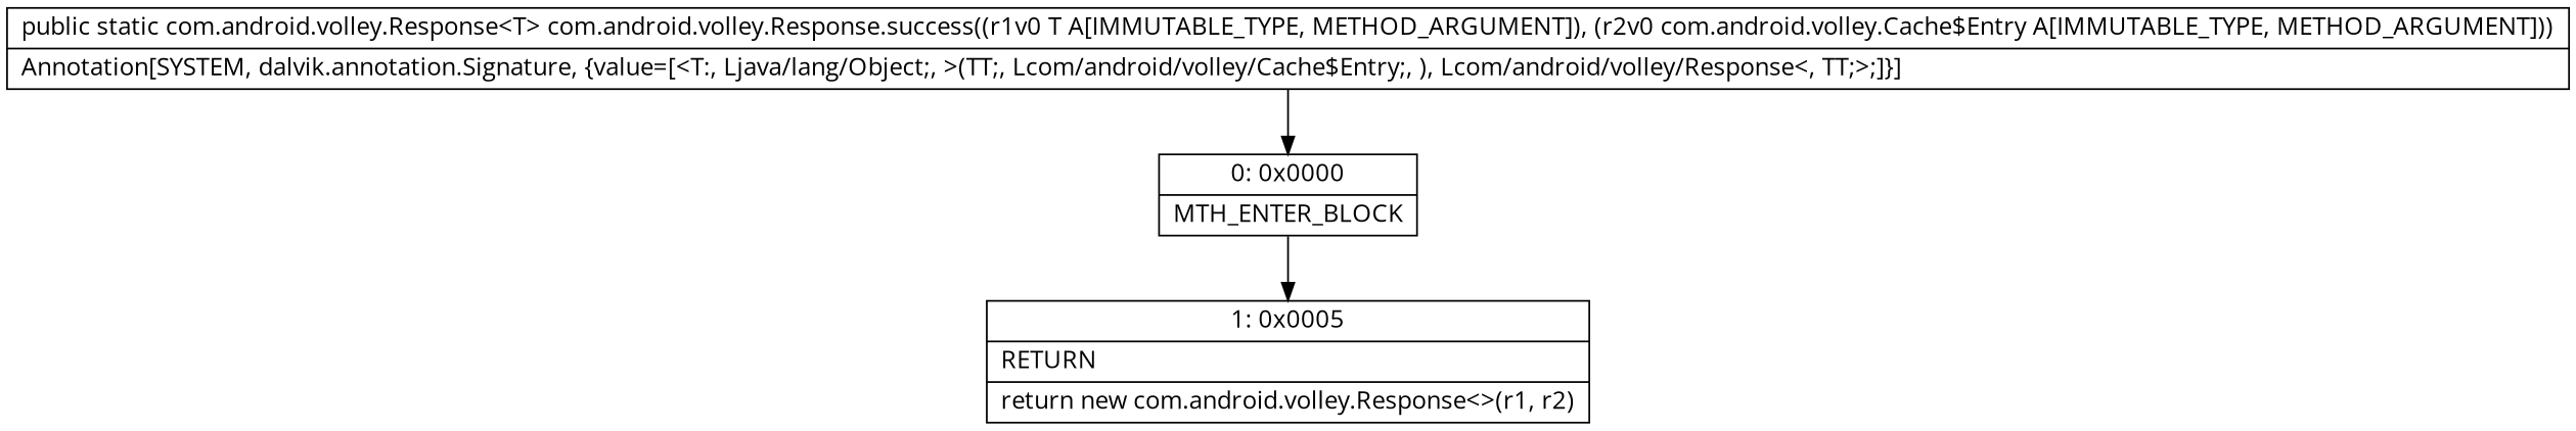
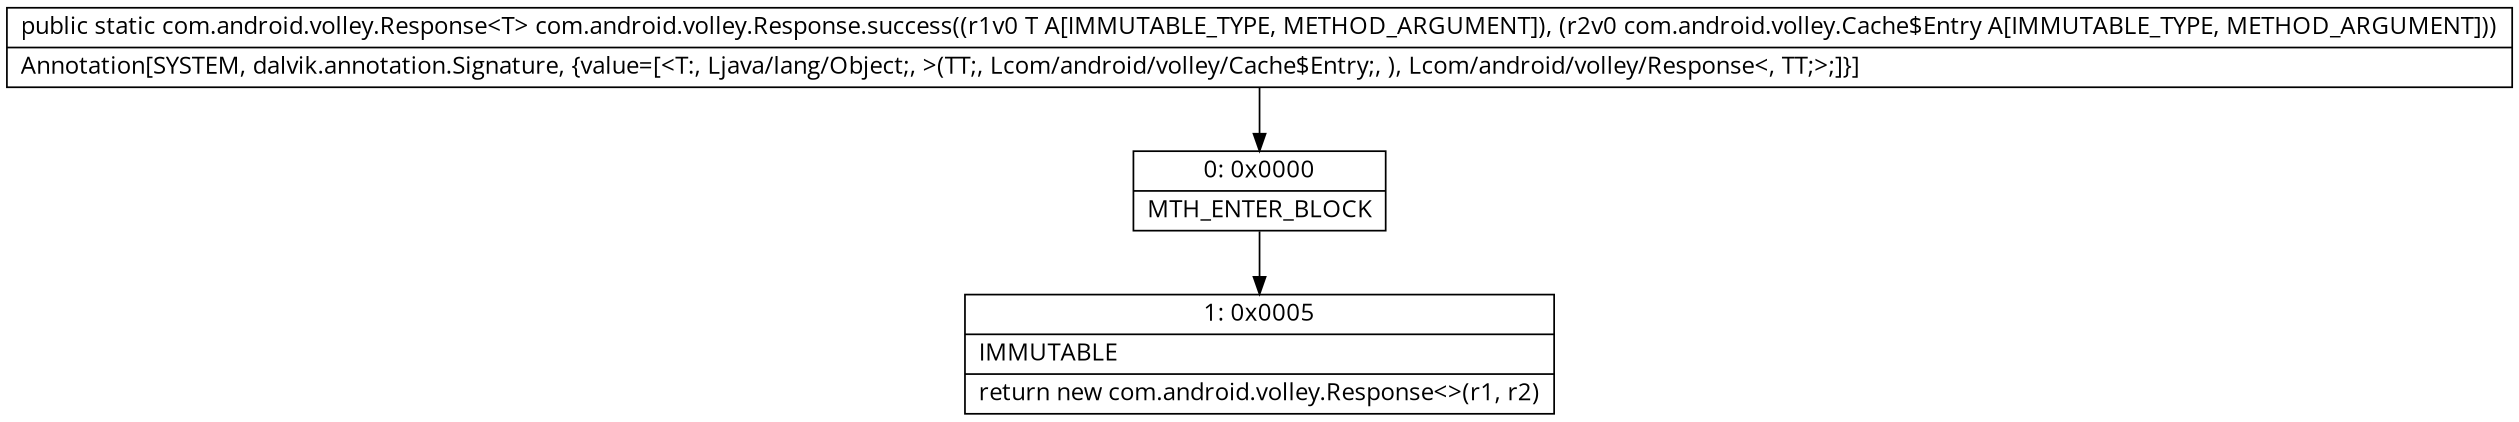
  digraph {
    fontname="Open Sans"
    node [shape=record fontname="Open Sans"]
    edge [fontname="Open Sans"]
    n1 [label="{0\:\ 0x0000|MTH_ENTER_BLOCK\l}"]
-   n2 [label="{1\:\ 0x0005|RETURN\l|return new com.android.volley.Response\<\>(r1, r2)\l}"]
+   n2 [label="{1\:\ 0x0005|IMMUTABLE\l|return new com.android.volley.Response\<\>(r1, r2)\l}"]
    n3 [label="{public static com.android.volley.Response\<T\> com.android.volley.Response.success((r1v0 T A[IMMUTABLE_TYPE, METHOD_ARGUMENT]), (r2v0 com.android.volley.Cache$Entry A[IMMUTABLE_TYPE, METHOD_ARGUMENT]))  | Annotation[SYSTEM, dalvik.annotation.Signature, \{value=[\<T:, Ljava\/lang\/Object;, \>(TT;, Lcom\/android\/volley\/Cache$Entry;, ), Lcom\/android\/volley\/Response\<, TT;\>;]\}]\l}"]
    n1 -> n2
    n3 -> n1
  }
